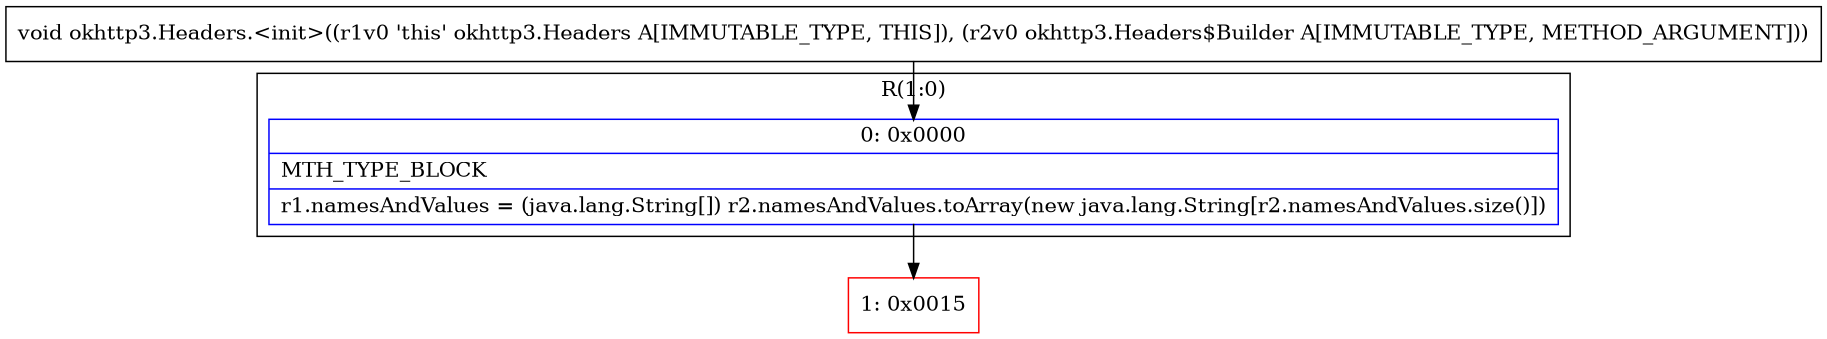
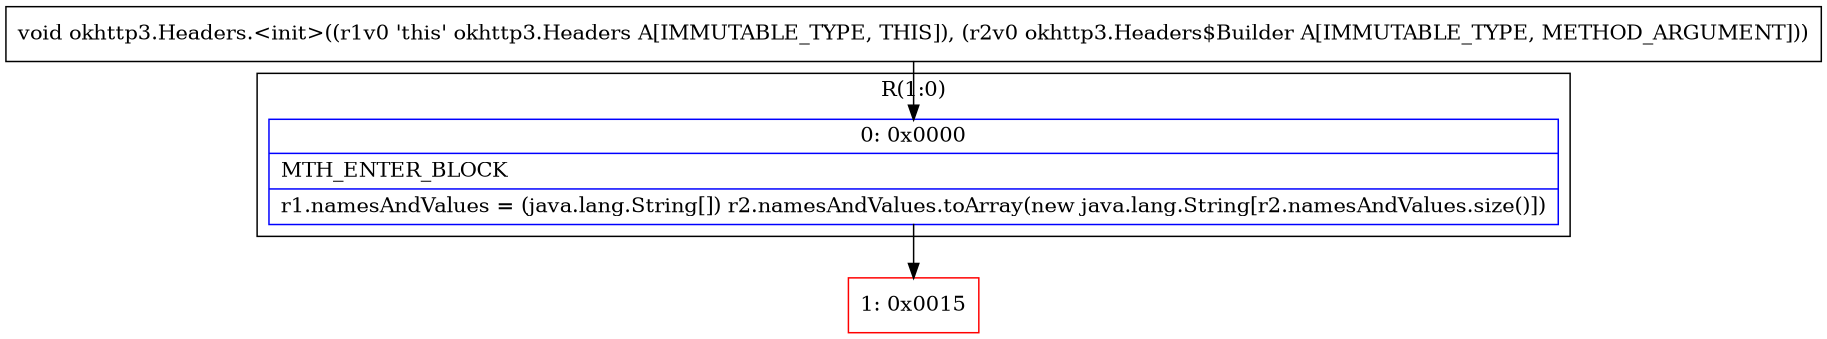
  digraph {
    node [shape=record]
-   n1 [color=blue label="{0\:\ 0x0000|MTH_TYPE_BLOCK\l|r1.namesAndValues = (java.lang.String[]) r2.namesAndValues.toArray(new java.lang.String[r2.namesAndValues.size()])\l}"]
+   n1 [color=blue label="{0\:\ 0x0000|MTH_ENTER_BLOCK\l|r1.namesAndValues = (java.lang.String[]) r2.namesAndValues.toArray(new java.lang.String[r2.namesAndValues.size()])\l}"]
    n2 [color=red label="{1\:\ 0x0015}"]
    n3 [label="{void okhttp3.Headers.\<init\>((r1v0 'this' okhttp3.Headers A[IMMUTABLE_TYPE, THIS]), (r2v0 okhttp3.Headers$Builder A[IMMUTABLE_TYPE, METHOD_ARGUMENT])) }"]
    subgraph cluster_1 {
      label="R(1:0)"
      n1
    }
    n1 -> n2
    n3 -> n1
  }
